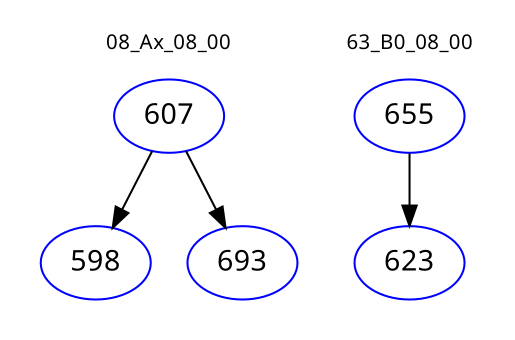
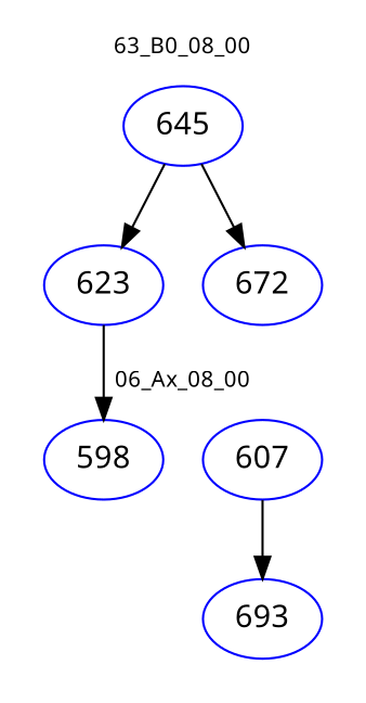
  digraph {
    fontname="Noto Sans"
    node [color=blue fontname="Noto Sans"]
    edge [color=black fontname="Noto Sans"]
    n1 [label=607]
    n2 [label=598]
    n3 [label=693]
-   n4 [label=655]
+   n4 [label=645]
    n5 [label=623]
+   n6 [label=672]
    subgraph cluster_1 {
      color=white
      fontsize=10
-     label="08_Ax_08_00"
+     label="06_Ax_08_00"
      n1
      n2
      n3
    }
    subgraph cluster_2 {
      color=white
      fontsize=10
      label="63_B0_08_00"
      n4
      n5
+     n6
    }
-   n1 -> n2
+   n5 -> n2
    n1 -> n3
    n4 -> n5
+   n4 -> n6
  }
